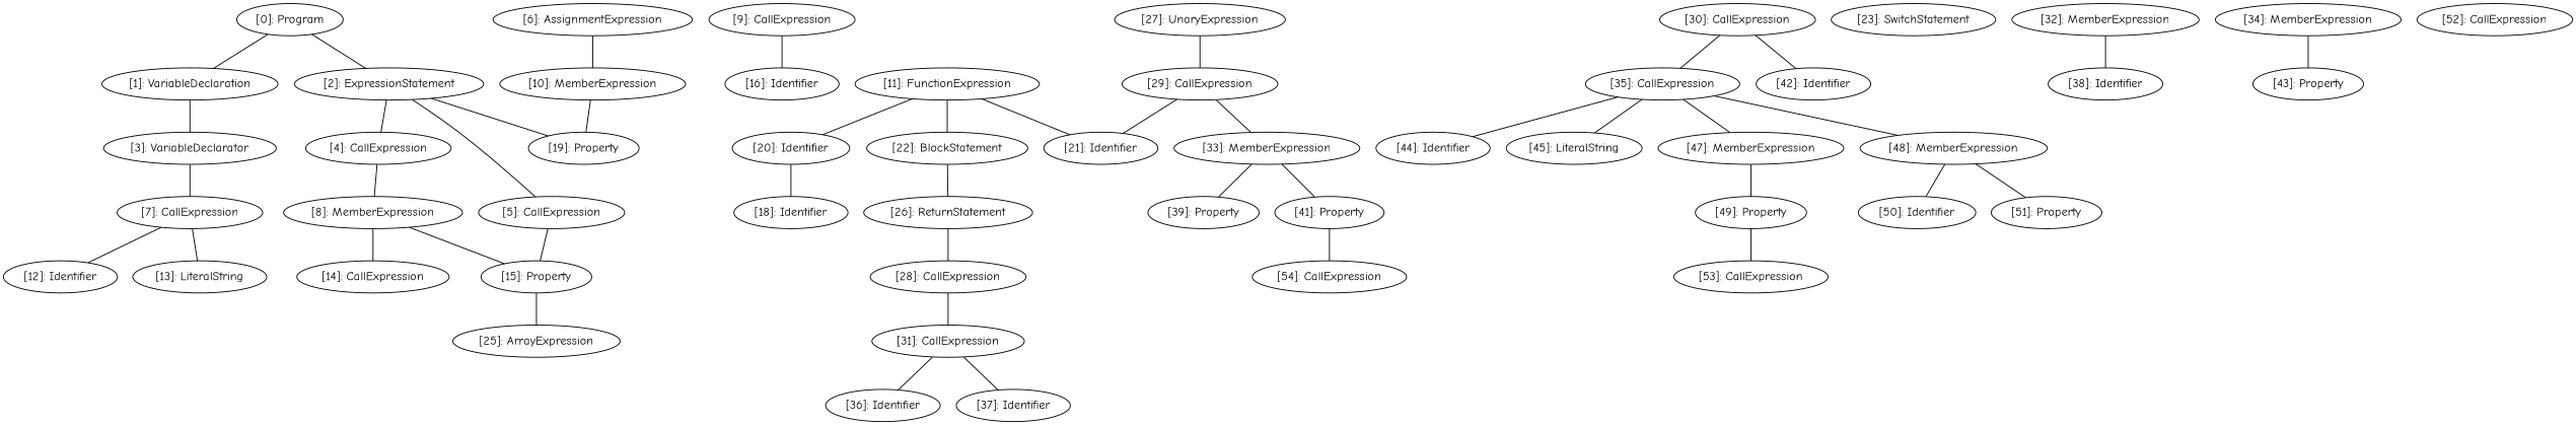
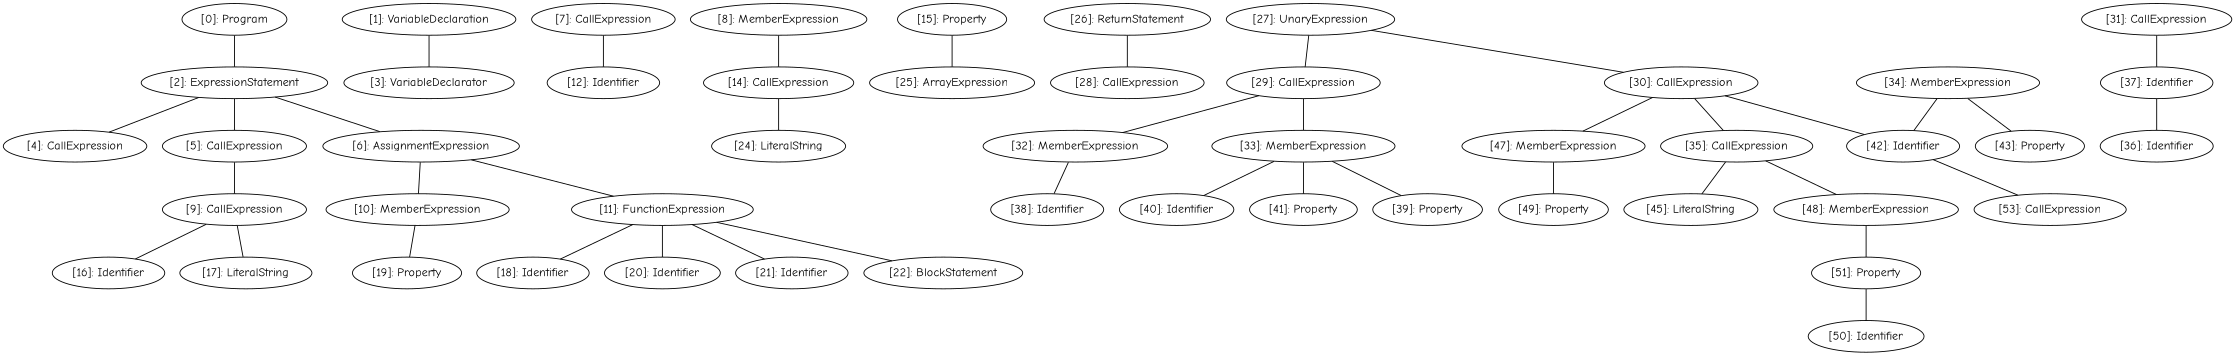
  graph {
    fontname="Comic Neue"
    node [fontname="Comic Neue"]
    edge [fontname="Comic Neue"]
    n1 [label="[0]: Program"]
    n2 [label="[1]: VariableDeclaration"]
    n3 [label="[2]: ExpressionStatement"]
    n4 [label="[3]: VariableDeclarator"]
    n5 [label="[4]: CallExpression"]
    n6 [label="[5]: CallExpression"]
    n7 [label="[6]: AssignmentExpression"]
    n8 [label="[7]: CallExpression"]
    n9 [label="[8]: MemberExpression"]
    n10 [label="[9]: CallExpression"]
    n11 [label="[10]: MemberExpression"]
    n12 [label="[11]: FunctionExpression"]
    n13 [label="[12]: Identifier"]
-   n14 [label="[13]: LiteralString"]
    n15 [label="[14]: CallExpression"]
    n16 [label="[15]: Property"]
    n17 [label="[16]: Identifier"]
+   n18 [label="[17]: LiteralString"]
    n19 [label="[19]: Property"]
    n20 [label="[18]: Identifier"]
    n21 [label="[20]: Identifier"]
    n22 [label="[21]: Identifier"]
    n23 [label="[22]: BlockStatement"]
+   n24 [label="[24]: LiteralString"]
    n25 [label="[25]: ArrayExpression"]
    n26 [label="[26]: ReturnStatement"]
    n27 [label="[27]: UnaryExpression"]
    n28 [label="[29]: CallExpression"]
    n29 [label="[30]: CallExpression"]
    n30 [label="[28]: CallExpression"]
-   n31 [label="[23]: SwitchStatement"]
    n32 [label="[31]: CallExpression"]
    n33 [label="[32]: MemberExpression"]
    n34 [label="[33]: MemberExpression"]
    n35 [label="[35]: CallExpression"]
    n36 [label="[42]: Identifier"]
    n37 [label="[36]: Identifier"]
    n38 [label="[37]: Identifier"]
    n39 [label="[38]: Identifier"]
    n40 [label="[39]: Property"]
+   n41 [label="[40]: Identifier"]
    n42 [label="[41]: Property"]
    n43 [label="[34]: MemberExpression"]
    n44 [label="[43]: Property"]
-   n45 [label="[44]: Identifier"]
    n46 [label="[45]: LiteralString"]
    n47 [label="[47]: MemberExpression"]
    n48 [label="[48]: MemberExpression"]
-   n49 [label="[54]: CallExpression"]
    n50 [label="[49]: Property"]
    n51 [label="[50]: Identifier"]
    n52 [label="[51]: Property"]
    n53 [label="[53]: CallExpression"]
-   n54 [label="[52]: CallExpression"]
-   n1 -- n2
    n1 -- n3
    n2 -- n4
    n3 -- n5
    n3 -- n6
-   n3 -- n19
-   n4 -- n8
-   n5 -- n9
-   n6 -- n16
+   n3 -- n7
+   n6 -- n10
    n7 -- n11
+   n7 -- n12
    n8 -- n13
-   n8 -- n14
    n9 -- n15
-   n9 -- n16
    n10 -- n17
+   n10 -- n18
    n11 -- n19
-   n21 -- n20
+   n12 -- n20
    n12 -- n21
    n12 -- n22
    n12 -- n23
+   n15 -- n24
    n16 -- n25
-   n23 -- n26
    n26 -- n30
    n27 -- n28
-   n28 -- n22
+   n27 -- n29
+   n28 -- n33
    n28 -- n34
    n29 -- n35
    n29 -- n36
-   n30 -- n32
-   n32 -- n37
+   n38 -- n37
    n32 -- n38
    n33 -- n39
    n34 -- n40
+   n34 -- n41
    n34 -- n42
-   n35 -- n45
    n35 -- n46
-   n35 -- n47
+   n29 -- n47
    n35 -- n48
-   n42 -- n49
+   n43 -- n36
    n43 -- n44
    n47 -- n50
-   n48 -- n51
+   n52 -- n51
    n48 -- n52
-   n50 -- n53
+   n36 -- n53
  }
